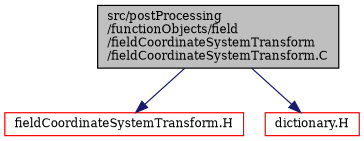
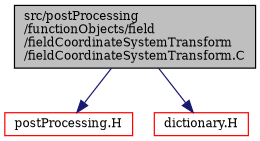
  digraph {
    fontname="DejaVu Serif"
    node [color=red fontname="DejaVu Serif" fontsize=10 shape=record]
    edge [color=midnightblue fontname="DejaVu Serif" fontsize=10 labelfontname=FreeSans labelfontsize=10 style=solid]
    n1 [color=black fillcolor=grey75 fontcolor=black height=0.2 label="src/postProcessing\l/functionObjects/field\l/fieldCoordinateSystemTransform\l/fieldCoordinateSystemTransform.C" style=filled width=0.4]
-   n2 [height=0.2 label="fieldCoordinateSystemTransform.H" width=0.4]
+   n2 [height=0.2 label="postProcessing.H" width=0.4]
    n3 [height=0.2 label="dictionary.H" width=0.4]
    n1 -> n2
    n1 -> n3
  }
